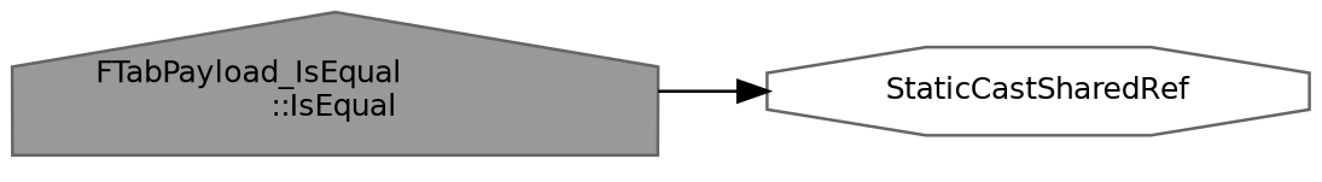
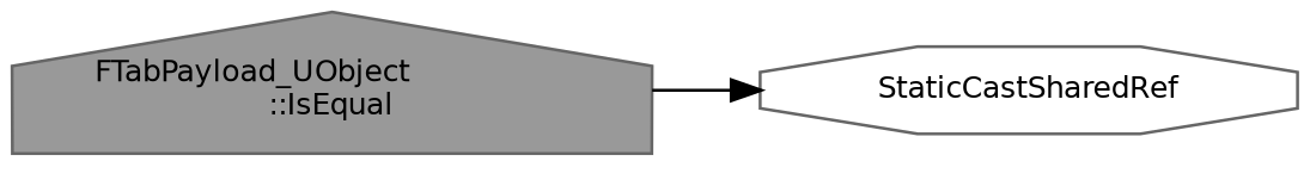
  digraph {
    rankdir=LR
    node [fontname=Helvetica fontsize=10 style=filled]
-   n1 [color=gray40 fillcolor=grey60 fontcolor=black height=0.2 label="FTabPayload_IsEqual\l::IsEqual" shape=house width=0.4]
+   n1 [color=gray40 fillcolor=grey60 fontcolor=black height=0.2 label="FTabPayload_UObject\l::IsEqual" shape=house width=0.4]
    n2 [color=grey40 fillcolor=white height=0.2 label=StaticCastSharedRef shape=octagon width=0.4]
    n1 -> n2 [color=black fontname=Helvetica fontsize=10 labelfontname=Helvetica labelfontsize=10 style=solid]
  }
